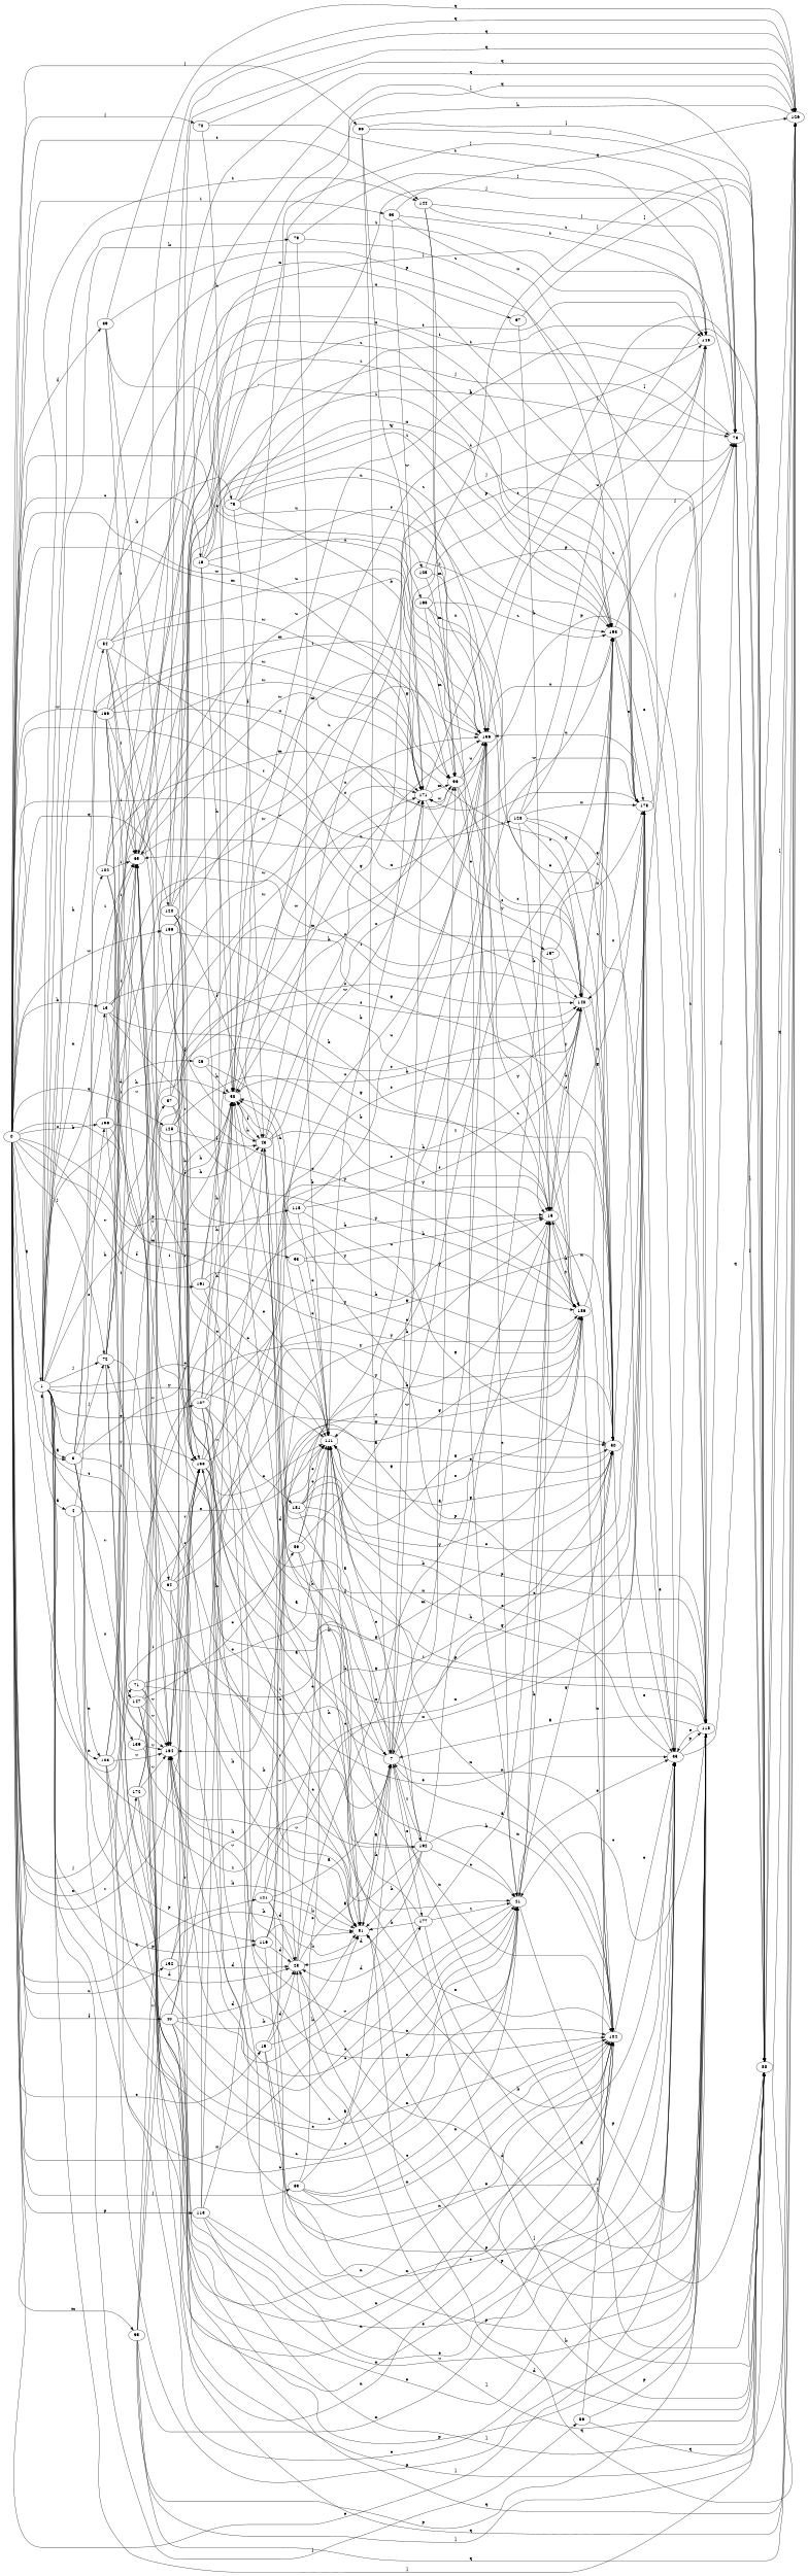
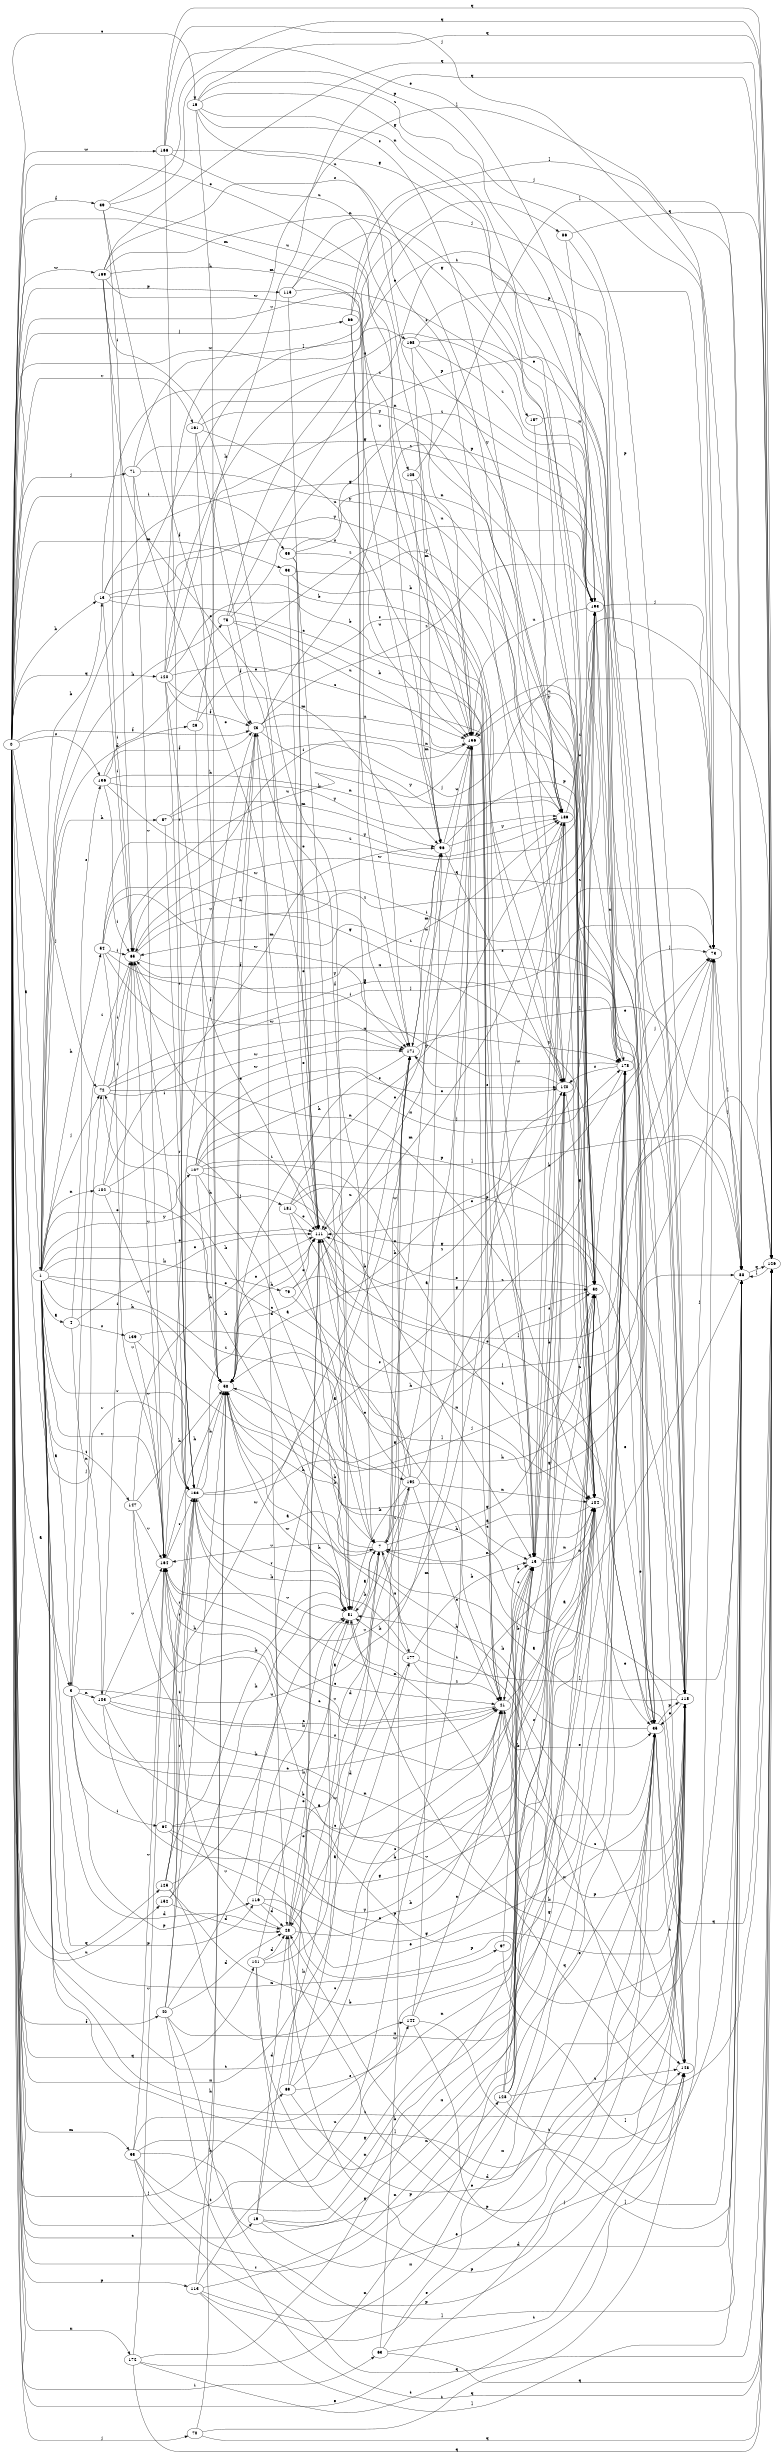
  strict digraph {
    rankdir=LR
    0
    1
    3
    13
    16
    19
    35
    39
    40
    43
    59
    63
    66
    69
    70
    71
    72
    93
    95
    96
    105
    113
    115
    120
    121
    125
    128
    133
    136
    144
    152
    157
    161
    166
    168
    169
    172
    177
    4
    21
    26
    28
    54
    57
    58
    75
    79
    86
    88
    97
    102
    107
    111
    116
    147
    148
    164
    181
    192
    15
    64
    65
    103
    156
    50
    140
    178
    186
    104
    193
    126
    81
    118
    171
    7
    73
    139
    0 -> 1 [label=a]
    0 -> 3 [label=a]
    0 -> 13 [label=b]
    0 -> 16 [label=c]
    0 -> 19 [label=c]
    0 -> 35 [label=e]
    0 -> 39 [label=f]
    0 -> 40 [label=f]
    0 -> 43 [label=f]
    0 -> 59 [label=i]
    0 -> 63 [label=i]
    0 -> 66 [label=j]
    0 -> 69 [label=j]
    0 -> 70 [label=j]
    0 -> 71 [label=j]
    0 -> 72 [label=j]
    0 -> 93 [label=m]
    0 -> 95 [label=m]
    0 -> 96 [label=m]
    0 -> 105 [label=o]
    0 -> 113 [label=p]
    0 -> 115 [label=p]
    0 -> 120 [label=q]
    0 -> 121 [label=q]
    0 -> 125 [label=q]
    0 -> 128 [label=r]
    0 -> 133 [label=r]
    0 -> 136 [label=s]
    0 -> 144 [label=t]
    0 -> 152 [label=u]
    0 -> 157 [label=v]
    0 -> 161 [label=v]
    0 -> 166 [label=w]
    0 -> 168 [label=w]
    0 -> 169 [label=w]
    0 -> 172 [label=x]
    0 -> 177 [label=x]
    1 -> 3 [label=a]
    1 -> 13 [label=b]
    1 -> 72 [label=j]
    1 -> 133 [label=r]
    1 -> 144 [label=t]
    1 -> 4 [label=a]
    1 -> 21 [label=c]
    1 -> 26 [label=d]
    1 -> 28 [label=d]
    1 -> 54 [label=h]
    1 -> 57 [label=h]
    1 -> 58 [label=h]
    1 -> 75 [label=k]
    1 -> 79 [label=k]
    1 -> 86 [label=l]
    1 -> 88 [label=l]
    1 -> 97 [label=n]
    1 -> 102 [label=n]
    1 -> 107 [label=o]
    1 -> 111 [label=o]
    1 -> 116 [label=p]
    1 -> 147 [label=t]
    1 -> 148 [label=t]
    1 -> 164 [label=v]
    1 -> 181 [label=y]
    1 -> 192 [label=z]
    3 -> 72 [label=j]
    3 -> 21 [label=c]
    3 -> 116 [label=p]
    3 -> 15 [label=b]
    3 -> 64 [label=i]
    3 -> 65 [label=i]
    3 -> 103 [label=n]
    3 -> 156 [label=u]
    13 -> 21 [label=c]
    13 -> 15 [label=b]
    13 -> 65 [label=i]
    13 -> 50 [label=g]
    13 -> 140 [label=s]
    13 -> 178 [label=x]
    13 -> 186 [label=y]
    16 -> 58 [label=h]
    16 -> 156 [label=u]
    16 -> 50 [label=g]
    16 -> 140 [label=s]
    16 -> 104 [label=n]
    16 -> 193 [label=z]
    16 -> 126 [label=q]
    19 -> 35 [label=e]
    19 -> 28 [label=d]
    19 -> 15 [label=b]
    19 -> 104 [label=n]
    19 -> 81 [label=k]
    35 -> 111 [label=o]
    35 -> 148 [label=t]
    35 -> 126 [label=q]
    35 -> 81 [label=k]
    35 -> 118 [label=p]
    39 -> 43 [label=f]
    39 -> 65 [label=i]
    39 -> 156 [label=u]
    39 -> 126 [label=q]
    39 -> 118 [label=p]
    40 -> 133 [label=r]
    40 -> 21 [label=c]
    40 -> 28 [label=d]
    40 -> 58 [label=h]
    40 -> 126 [label=q]
    40 -> 81 [label=k]
    40 -> 118 [label=p]
    43 -> 28 [label=d]
    43 -> 58 [label=h]
    43 -> 164 [label=v]
    43 -> 156 [label=u]
    43 -> 186 [label=y]
    43 -> 104 [label=n]
    43 -> 193 [label=z]
    43 -> 118 [label=p]
    59 -> 111 [label=o]
    59 -> 156 [label=u]
    59 -> 104 [label=n]
    59 -> 193 [label=z]
    59 -> 81 [label=k]
    63 -> 148 [label=t]
    63 -> 178 [label=x]
    63 -> 126 [label=q]
    63 -> 171 [label=w]
    66 -> 88 [label=l]
    66 -> 171 [label=w]
    66 -> 7 [label=a]
    66 -> 73 [label=j]
    69 -> 35 [label=e]
    69 -> 21 [label=c]
    69 -> 111 [label=o]
    69 -> 104 [label=n]
    69 -> 7 [label=a]
    70 -> 58 [label=h]
    70 -> 148 [label=t]
    70 -> 126 [label=q]
    71 -> 35 [label=e]
    71 -> 111 [label=o]
    71 -> 164 [label=v]
    71 -> 50 [label=g]
    71 -> 186 [label=y]
    72 -> 65 [label=i]
    72 -> 156 [label=u]
    72 -> 178 [label=x]
    72 -> 104 [label=n]
    72 -> 81 [label=k]
    72 -> 171 [label=w]
    72 -> 73 [label=j]
    93 -> 111 [label=o]
    93 -> 15 [label=b]
    93 -> 186 [label=y]
    95 -> 88 [label=l]
    95 -> 164 [label=v]
    95 -> 50 [label=g]
    95 -> 140 [label=s]
    95 -> 104 [label=n]
    95 -> 126 [label=q]
    95 -> 118 [label=p]
    96 -> 156 [label=u]
    96 -> 140 [label=s]
    96 -> 186 [label=y]
    96 -> 118 [label=p]
    96 -> 171 [label=w]
    105 -> 96 [label=m]
    105 -> 88 [label=l]
    105 -> 156 [label=u]
    113 -> 35 [label=e]
    113 -> 58 [label=h]
    113 -> 88 [label=l]
    113 -> 156 [label=u]
    113 -> 178 [label=x]
    113 -> 104 [label=n]
    115 -> 111 [label=o]
    115 -> 156 [label=u]
    115 -> 50 [label=g]
    115 -> 140 [label=s]
    120 -> 43 [label=f]
    120 -> 96 [label=m]
    120 -> 133 [label=r]
    120 -> 21 [label=c]
    120 -> 88 [label=l]
    120 -> 111 [label=o]
    120 -> 15 [label=b]
    120 -> 193 [label=z]
    120 -> 126 [label=q]
    121 -> 28 [label=d]
    121 -> 178 [label=x]
    121 -> 81 [label=k]
    121 -> 118 [label=p]
    121 -> 171 [label=w]
    121 -> 7 [label=a]
    125 -> 43 [label=f]
    125 -> 133 [label=r]
    125 -> 15 [label=b]
    125 -> 178 [label=x]
    125 -> 81 [label=k]
    125 -> 171 [label=w]
    128 -> 35 [label=e]
    128 -> 88 [label=l]
    128 -> 148 [label=t]
    128 -> 15 [label=b]
    128 -> 50 [label=g]
    128 -> 140 [label=s]
    128 -> 178 [label=x]
    133 -> 58 [label=h]
    133 -> 111 [label=o]
    133 -> 65 [label=i]
    133 -> 50 [label=g]
    133 -> 140 [label=s]
    133 -> 104 [label=n]
    133 -> 81 [label=k]
    133 -> 7 [label=a]
    136 -> 43 [label=f]
    136 -> 65 [label=i]
    136 -> 186 [label=y]
    136 -> 104 [label=n]
    136 -> 193 [label=z]
    136 -> 171 [label=w]
    144 -> 96 [label=m]
    144 -> 21 [label=c]
    144 -> 148 [label=t]
    144 -> 73 [label=j]
    152 -> 133 [label=t]
    152 -> 28 [label=d]
    152 -> 81 [label=k]
    157 -> 178 [label=x]
    157 -> 186 [label=y]
    161 -> 58 [label=h]
    161 -> 111 [label=o]
    161 -> 156 [label=u]
    161 -> 186 [label=y]
    161 -> 104 [label=n]
    166 -> 35 [label=e]
    166 -> 133 [label=r]
    166 -> 156 [label=u]
    166 -> 50 [label=g]
    166 -> 126 [label=q]
-   16 -> 73 [label=j]
+   166 -> 73 [label=j]
    168 -> 35 [label=e]
    168 -> 96 [label=m]
    168 -> 186 [label=y]
    168 -> 193 [label=z]
    168 -> 118 [label=p]
    169 -> 96 [label=m]
    169 -> 111 [label=o]
    169 -> 65 [label=i]
    169 -> 140 [label=s]
    169 -> 104 [label=n]
    169 -> 126 [label=q]
    169 -> 81 [label=k]
    169 -> 171 [label=w]
    172 -> 148 [label=t]
    172 -> 164 [label=v]
    172 -> 50 [label=g]
    172 -> 104 [label=n]
    172 -> 126 [label=q]
    177 -> 21 [label=z]
    177 -> 28 [label=d]
    177 -> 58 [label=h]
    177 -> 88 [label=l]
    177 -> 15 [label=b]
    177 -> 81 [label=k]
    4 -> 136 [label=s]
    4 -> 111 [label=o]
    4 -> 103 [label=n]
    4 -> 139 [label=s]
    21 -> 35 [label=e]
    21 -> 164 [label=v]
    21 -> 15 [label=b]
    21 -> 50 [label=g]
    21 -> 118 [label=p]
    26 -> 58 [label=h]
    26 -> 140 [label=s]
    26 -> 118 [label=p]
    28 -> 111 [label=o]
    28 -> 164 [label=v]
    28 -> 15 [label=b]
    28 -> 118 [label=p]
    28 -> 7 [label=a]
    54 -> 164 [label=v]
    54 -> 65 [label=i]
-   54 -> 156 [label=u]
    54 -> 50 [label=g]
    54 -> 178 [label=x]
    54 -> 186 [label=y]
    54 -> 193 [label=z]
    54 -> 171 [label=w]
    57 -> 96 [label=m]
    57 -> 133 [label=r]
    57 -> 186 [label=y]
    57 -> 73 [label=j]
    58 -> 43 [label=f]
    58 -> 148 [label=t]
    58 -> 156 [label=u]
    58 -> 73 [label=j]
    75 -> 43 [label=f]
    75 -> 148 [label=t]
    75 -> 15 [label=b]
    75 -> 156 [label=u]
    75 -> 193 [label=z]
    75 -> 73 [label=j]
    79 -> 111 [label=o]
    79 -> 193 [label=z]
    79 -> 73 [label=j]
    86 -> 193 [label=z]
    86 -> 126 [label=q]
    86 -> 118 [label=p]
    88 -> 28 [label=d]
    88 -> 126 [label=q]
    88 -> 81 [label=k]
    88 -> 7 [label=a]
    88 -> 73 [label=j]
    97 -> 88 [label=l]
    97 -> 15 [label=b]
    102 -> 96 [label=m]
    102 -> 133 [label=r]
    102 -> 65 [label=i]
    102 -> 81 [label=k]
    102 -> 171 [label=w]
    107 -> 58 [label=h]
    107 -> 88 [label=l]
    107 -> 15 [label=b]
    107 -> 140 [label=s]
    107 -> 178 [label=x]
    107 -> 104 [label=n]
    107 -> 118 [label=p]
    107 -> 7 [label=a]
    107 -> 73 [label=j]
    111 -> 58 [label=h]
    111 -> 148 [label=t]
    111 -> 50 [label=g]
    111 -> 104 [label=n]
    111 -> 81 [label=k]
    116 -> 28 [label=d]
    116 -> 15 [label=b]
    116 -> 50 [label=g]
    116 -> 81 [label=k]
    116 -> 118 [label=p]
    147 -> 21 [label=c]
    147 -> 58 [label=h]
    147 -> 111 [label=o]
    147 -> 164 [label=v]
    147 -> 104 [label=n]
    148 -> 58 [label=h]
    148 -> 156 [label=u]
    164 -> 133 [label=r]
    164 -> 21 [label=c]
    164 -> 58 [label=h]
    181 -> 88 [label=l]
    181 -> 111 [label=o]
    181 -> 50 [label=g]
    181 -> 186 [label=y]
    181 -> 118 [label=p]
    181 -> 7 [label=a]
    192 -> 43 [label=f]
    192 -> 21 [label=c]
    192 -> 28 [label=d]
    192 -> 111 [label=o]
    192 -> 164 [label=v]
    192 -> 65 [label=i]
    192 -> 104 [label=n]
    192 -> 193 [label=z]
    192 -> 81 [label=k]
    15 -> 21 [label=c]
    15 -> 140 [label=s]
    15 -> 178 [label=x]
    15 -> 186 [label=y]
    15 -> 104 [label=n]
    64 -> 35 [label=e]
    64 -> 133 [label=r]
    64 -> 21 [label=c]
    64 -> 50 [label=g]
    64 -> 186 [label=y]
    65 -> 164 [label=v]
    65 -> 178 [label=x]
    65 -> 193 [label=z]
    65 -> 126 [label=q]
    65 -> 171 [label=w]
    103 -> 35 [label=e]
    103 -> 21 [label=c]
    103 -> 164 [label=v]
    103 -> 65 [label=i]
    103 -> 140 [label=s]
    103 -> 118 [label=p]
    103 -> 171 [label=w]
    156 -> 21 [label=c]
    156 -> 111 [label=o]
    156 -> 65 [label=i]
    156 -> 7 [label=a]
    50 -> 35 [label=e]
    50 -> 58 [label=h]
    50 -> 111 [label=o]
    50 -> 73 [label=j]
    140 -> 58 [label=h]
    140 -> 15 [label=b]
    140 -> 65 [label=i]
    140 -> 50 [label=g]
    140 -> 193 [label=z]
    178 -> 35 [label=e]
    178 -> 111 [label=o]
    178 -> 156 [label=u]
    178 -> 140 [label=s]
    178 -> 171 [label=w]
    178 -> 73 [label=j]
    186 -> 111 [label=o]
    186 -> 164 [label=v]
    186 -> 15 [label=b]
    186 -> 104 [label=n]
    186 -> 193 [label=z]
    104 -> 35 [label=e]
    104 -> 7 [label=a]
    193 -> 35 [label=e]
    193 -> 156 [label=u]
    193 -> 178 [label=x]
    193 -> 73 [label=j]
    126 -> 58 [label=h]
    126 -> 88 [label=l]
    81 -> 133 [label=r]
    81 -> 126 [label=q]
    81 -> 7 [label=a]
    118 -> 35 [label=e]
    118 -> 21 [label=c]
    118 -> 28 [label=d]
    118 -> 58 [label=h]
    118 -> 164 [label=v]
    118 -> 65 [label=i]
    118 -> 7 [label=a]
    118 -> 73 [label=j]
    171 -> 96 [label=m]
    171 -> 58 [label=h]
    171 -> 88 [label=l]
    171 -> 140 [label=s]
    7 -> 72 [label=j]
    7 -> 96 [label=m]
    7 -> 177 [label=x]
    7 -> 58 [label=h]
    7 -> 164 [label=v]
    7 -> 192 [label=z]
    7 -> 50 [label=g]
    7 -> 104 [label=n]
-   7 -> 193 [label=z]
    7 -> 81 [label=k]
    7 -> 171 [label=w]
    73 -> 88 [label=l]
    73 -> 65 [label=i]
    139 -> 88 [label=l]
    139 -> 164 [label=v]
    139 -> 15 [label=b]
  }
